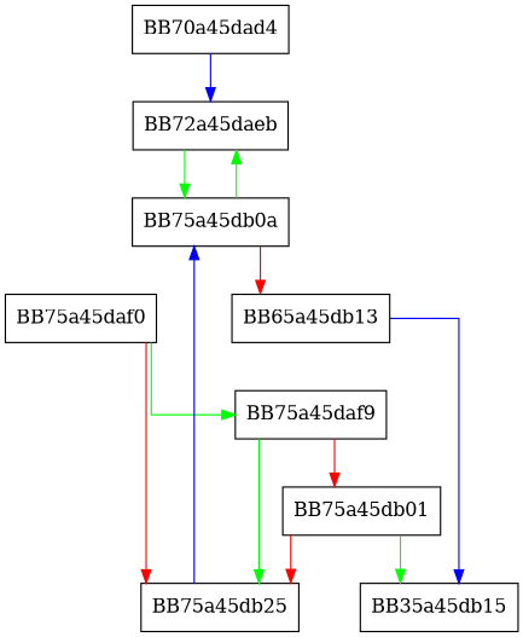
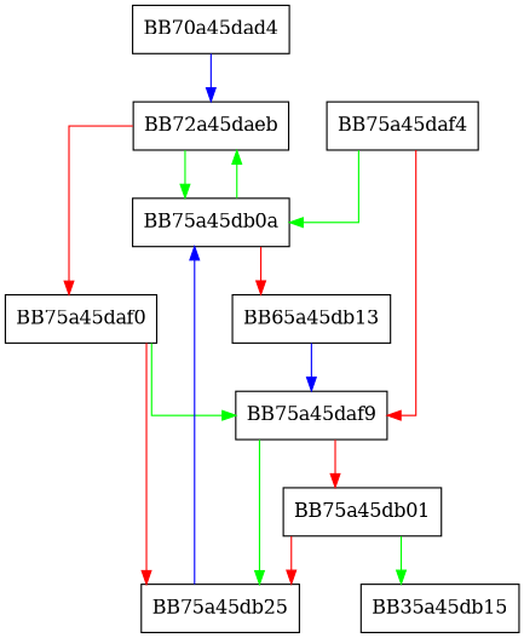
  digraph {
    splines=ortho
    node [shape=box]
    edge [color=green]
    n1 [label=BB70a45dad4]
    n2 [label=BB72a45daeb]
    BB75a45db0a
    BB75a45daf0
    n5 [label=BB65a45db13]
    BB75a45daf9
    BB75a45db25
    n8 [label=BB35a45db15]
    BB75a45db01
+   BB75a45daf4
    n1 -> n2 [color=blue]
    n2 -> BB75a45db0a
+   n2 -> BB75a45daf0 [color=red]
    BB75a45db0a -> n2
    BB75a45db0a -> n5 [color=red]
    BB75a45daf0 -> BB75a45daf9
    BB75a45daf0 -> BB75a45db25 [color=red]
-   n5 -> n8 [color=blue]
+   n5 -> BB75a45daf9 [color=blue]
    BB75a45daf9 -> BB75a45db25
    BB75a45daf9 -> BB75a45db01 [color=red]
    BB75a45db25 -> BB75a45db0a [color=blue]
    BB75a45db01 -> BB75a45db25 [color=red]
    BB75a45db01 -> n8
+   BB75a45daf4 -> BB75a45db0a
+   BB75a45daf4 -> BB75a45daf9 [color=red]
  }
